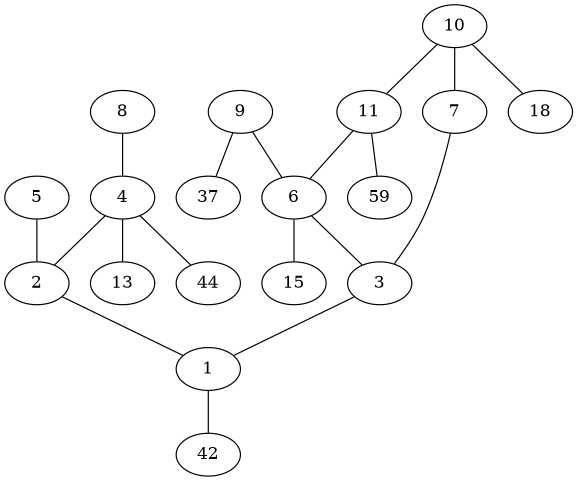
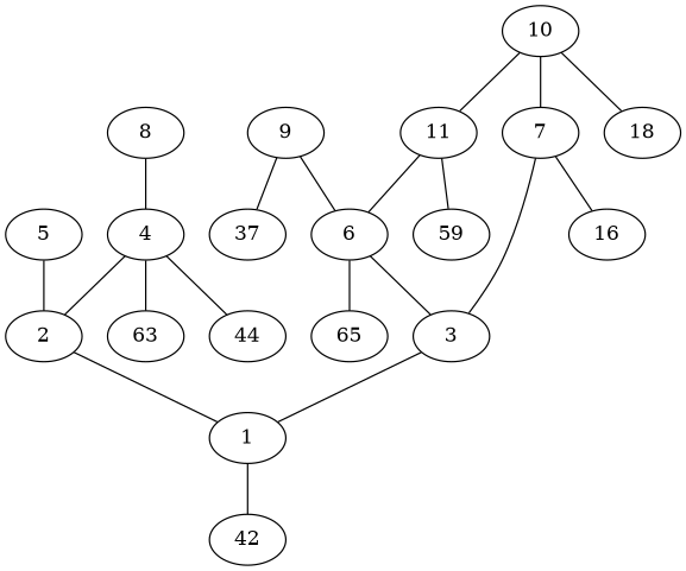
  graph {
    node [chem=H]
    edge [valence=1]
    1 [chem=N]
    n2 [label=42]
    2 [chem=C]
    3 [chem=C]
    4 [chem=C]
-   13
+   13 [label=63]
    n7 [label=44]
    5 [chem=O]
    6 [chem=C]
-   15
+   15 [label=65]
    7 [chem=C]
+   16
    8 [chem=Br]
    9 [chem=C]
    n15 [label=37]
    10 [chem=C]
    11 [chem=C]
    18
    n19 [label=59]
    1 -- n2
    2 -- 1
    3 -- 1
    4 -- 2
    4 -- 13
    4 -- n7
    5 -- 2 [valence=2]
    6 -- 3 [valence=2]
    6 -- 15
    7 -- 3
+   7 -- 16
    8 -- 4
    9 -- 6
    9 -- n15
    10 -- 7 [valence=2]
    10 -- 11
    10 -- 18
    11 -- 6 [valence=2]
    11 -- n19
  }
